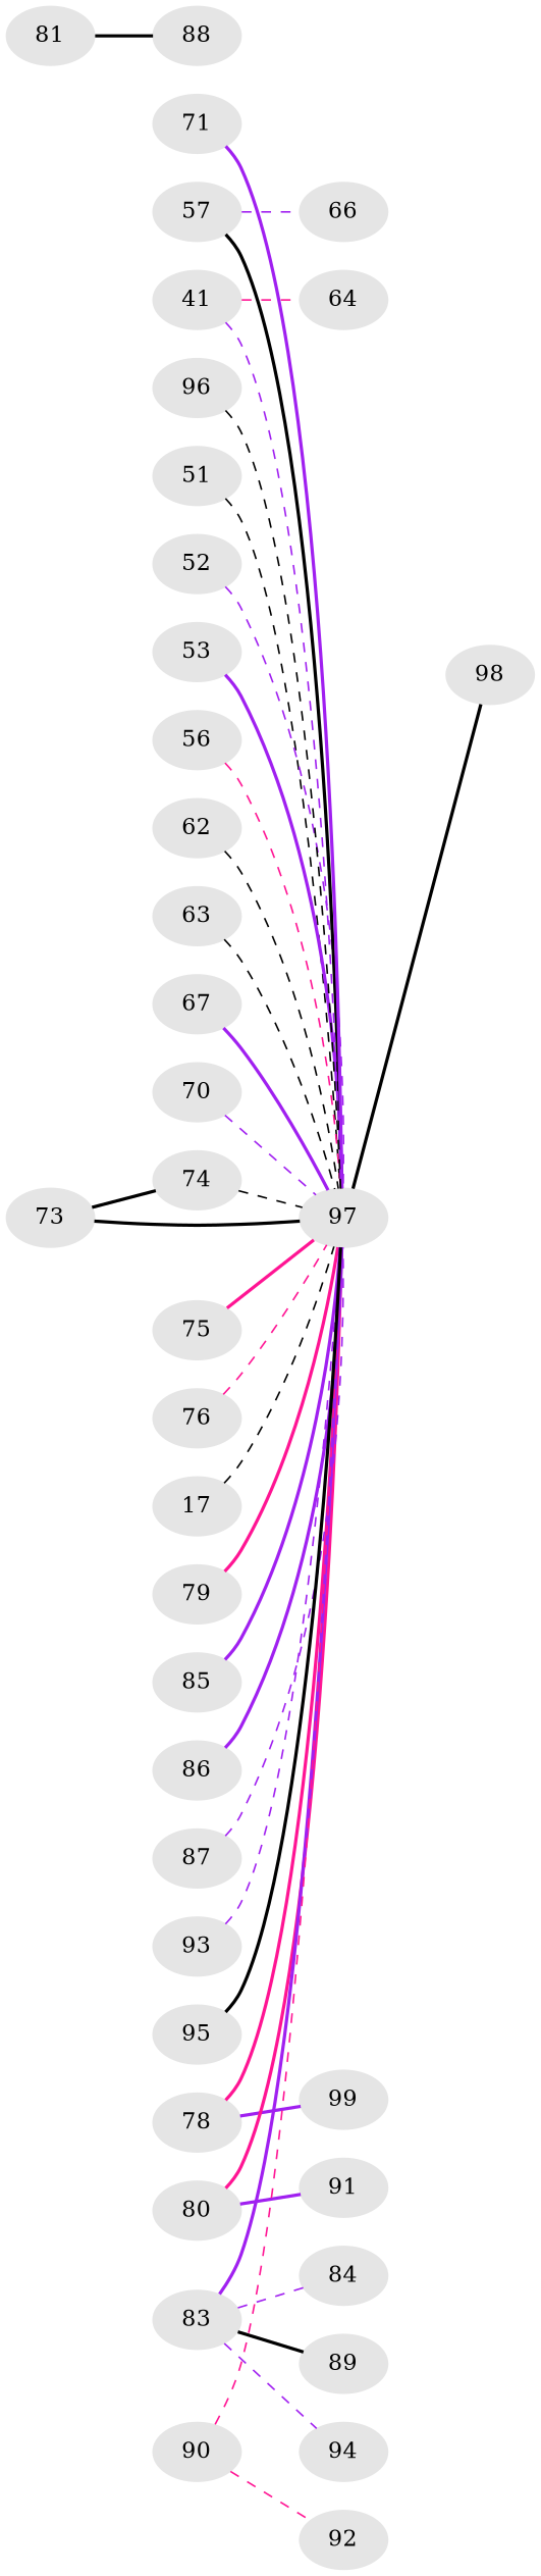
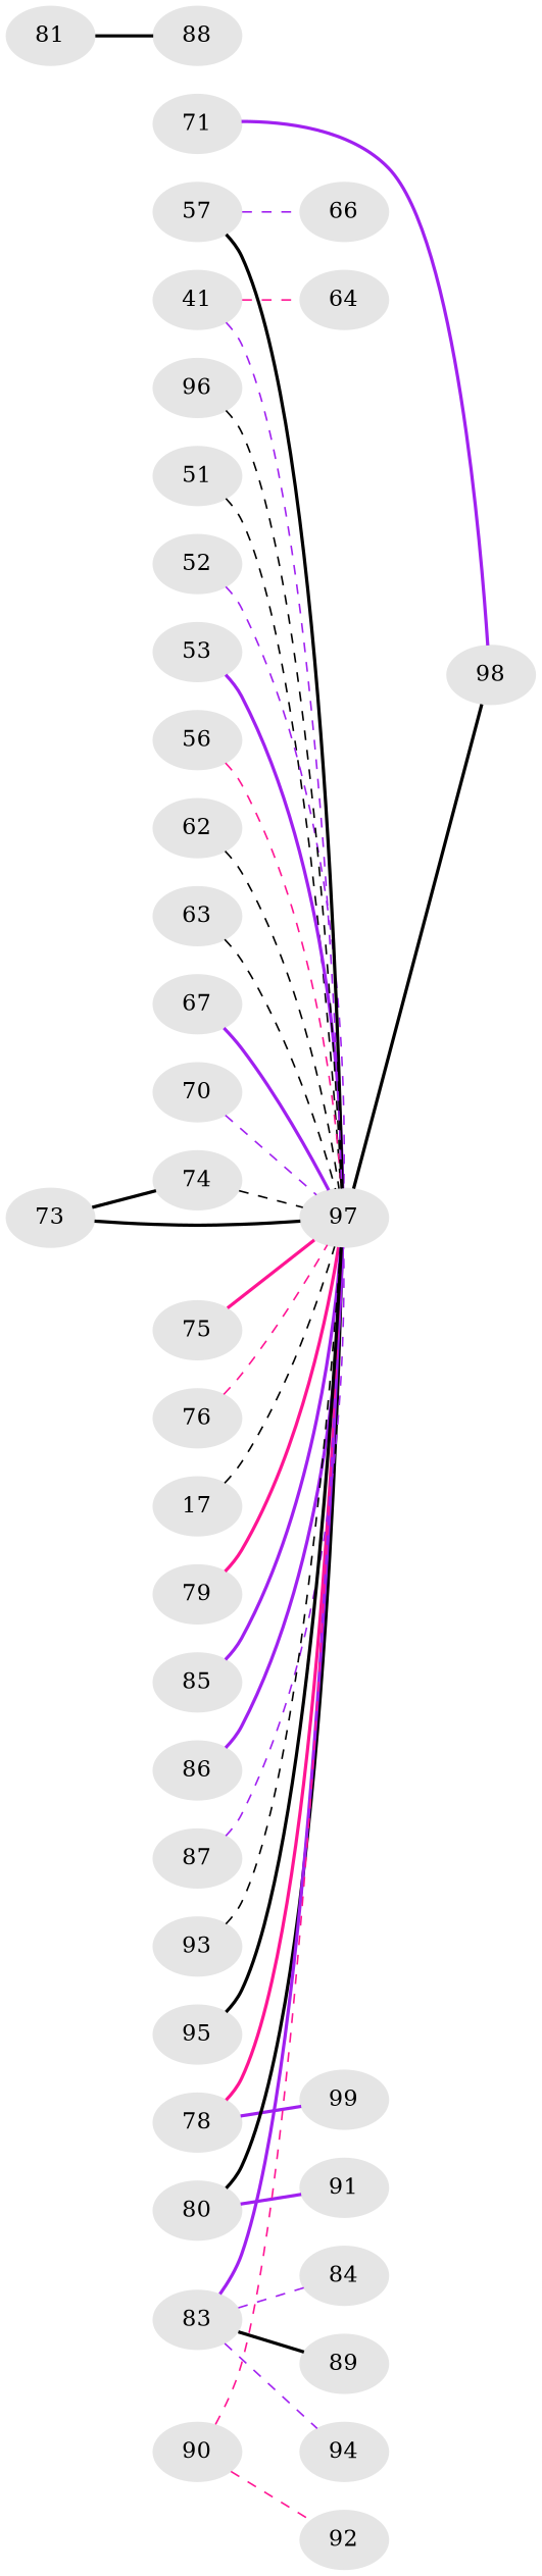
  graph {
    rankdir=LR
    node [color=gray90 style=filled]
    edge [color=purple style=bold]
    97 [super="+6+1+10+18+14+32+34+15+54+59+24+49+44+50+69+65"]
    98
    51
    52
    53
    56
    57 [super="+17"]
    66
    n9 [label=41]
    64
    62
    63
    67
    70
    71
    73 [super="+58"]
    74
    75
    76
    n20 [label=17]
    78
    99
    79
    80
    91
    88 [super="+72"]
    81
    83 [super="+82"]
    84
    89
    94
    85
    86
    87
    90
    92
    93
    95
    96
    97 -- 98 [color=black]
    51 -- 97 [color=black style=dashed]
    52 -- 97 [style=dashed]
    53 -- 97
    56 -- 97 [color=deeppink style=dashed]
    57 -- 97 [color=black]
    57 -- 66 [style=dashed]
    n9 -- 97 [style=dashed]
    n9 -- 64 [color=deeppink style=dashed]
    62 -- 97 [color=black style=dashed]
    63 -- 97 [color=black style=dashed]
    67 -- 97
    70 -- 97 [style=dashed]
-   71 -- 97
+   71 -- 98
    73 -- 97 [color=black]
    73 -- 74 [color=black]
    74 -- 97 [color=black style=dashed]
    75 -- 97 [color=deeppink]
    76 -- 97 [color=deeppink style=dashed]
    n20 -- 97 [color=black style=dashed]
    78 -- 97 [color=deeppink]
    78 -- 99
    79 -- 97 [color=deeppink]
-   80 -- 97 [color=deeppink]
+   80 -- 97 [color=black]
    80 -- 91
    81 -- 88 [color=black]
    83 -- 97
    83 -- 84 [style=dashed]
    83 -- 89 [color=black]
    83 -- 94 [style=dashed]
    85 -- 97
    86 -- 97
    87 -- 97 [style=dashed]
    90 -- 97 [color=deeppink style=dashed]
    90 -- 92 [color=deeppink style=dashed]
-   93 -- 97 [style=dashed]
+   93 -- 97 [color=black style=dashed]
    95 -- 97 [color=black]
    96 -- 97 [color=black style=dashed]
  }
